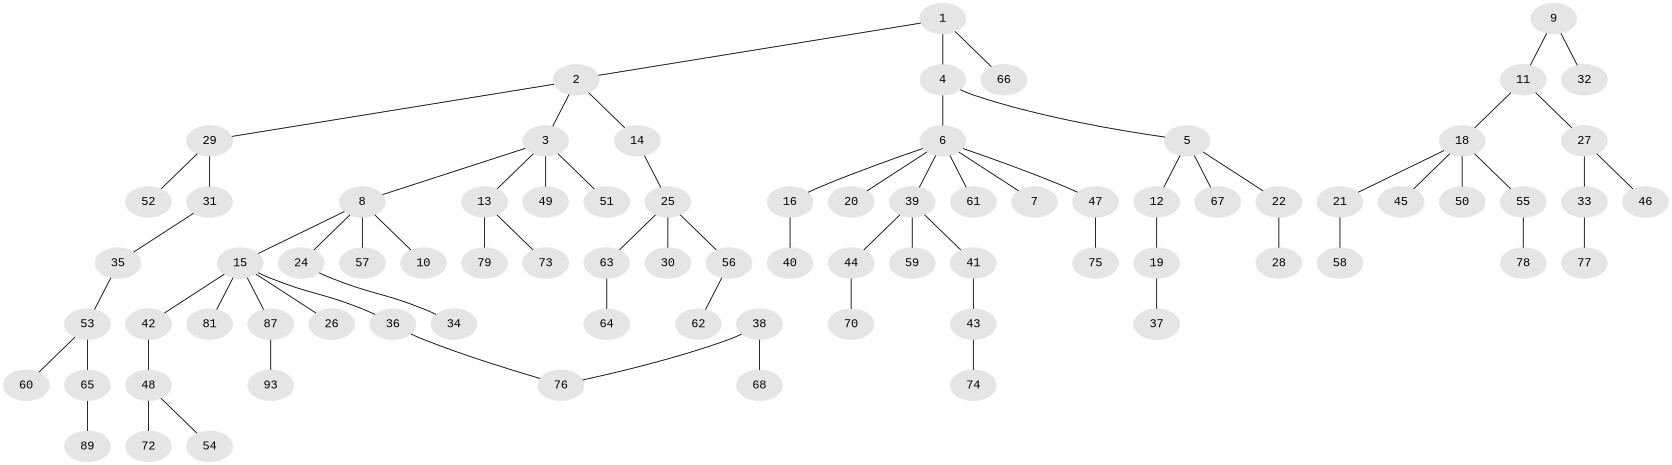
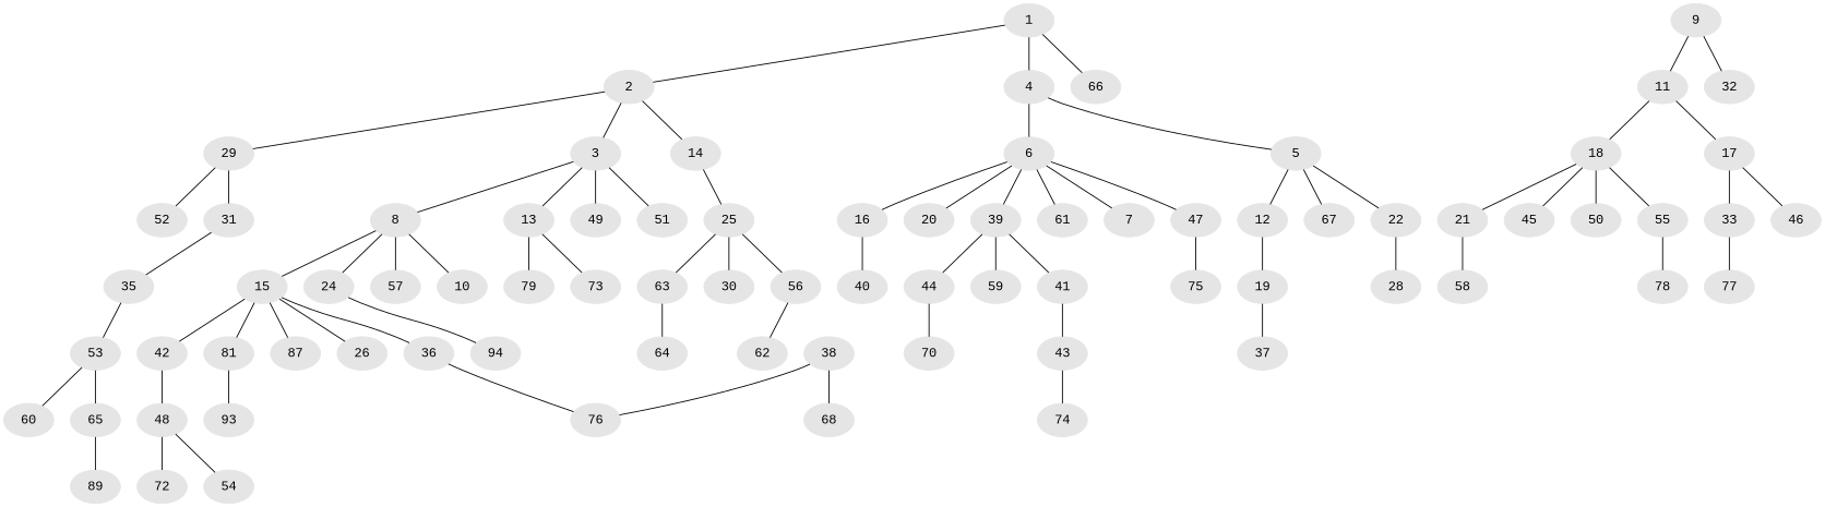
  graph {
    fontname="Liberation Mono"
    node [color=gray90 fontname="Liberation Mono" style=filled]
    edge [fontname="Liberation Mono"]
    1
    2
    4
    66
    3
    14
    29
    5
    6
    8
    13
    49
    51
    25
    31
    52
    10
    15
    24
    57
    73
    79
    12
    22
    67
    7
    16
    20
    39
    47
    61
    19
    28
    40
    41
    44
    59
    75
    9
    11
    32
    n42 [label=87]
    26
    36
    42
    n46 [label=81]
-   34
+   34 [label=94]
    18
-   27
+   27 [label=17]
    21
    45
    50
    55
    33
    46
    37
    30
    56
    63
    n60 [label=93]
    76
    48
    58
    78
    62
    64
    77
    35
    53
    60
    65
    38
    68
    43
    70
    74
    54
    72
    n79 [label=89]
    1 -- 2
    1 -- 4
    1 -- 66
    2 -- 3
    2 -- 14
    2 -- 29
    4 -- 5
    4 -- 6
    3 -- 8
    3 -- 13
    3 -- 49
    3 -- 51
    14 -- 25
    29 -- 31
    29 -- 52
    5 -- 12
    5 -- 22
    5 -- 67
    6 -- 7
    6 -- 16
    6 -- 20
    6 -- 39
    6 -- 47
    6 -- 61
    8 -- 10
    8 -- 15
    8 -- 24
    8 -- 57
    13 -- 73
    13 -- 79
    25 -- 30
    25 -- 56
    25 -- 63
    31 -- 35
    15 -- n42
    15 -- 26
    15 -- 36
    15 -- 42
    15 -- n46
    24 -- 34
    12 -- 19
    22 -- 28
    16 -- 40
    39 -- 41
    39 -- 44
    39 -- 59
    47 -- 75
    19 -- 37
    41 -- 43
    44 -- 70
    9 -- 11
    9 -- 32
    11 -- 18
    11 -- 27
-   n42 -- n60
+   n46 -- n60
    36 -- 76
    42 -- 48
    18 -- 21
    18 -- 45
    18 -- 50
    18 -- 55
    27 -- 33
    27 -- 46
    21 -- 58
    55 -- 78
    33 -- 77
    56 -- 62
    63 -- 64
    48 -- 54
    48 -- 72
    35 -- 53
    53 -- 60
    53 -- 65
    65 -- n79
    38 -- 76
    38 -- 68
    43 -- 74
  }
